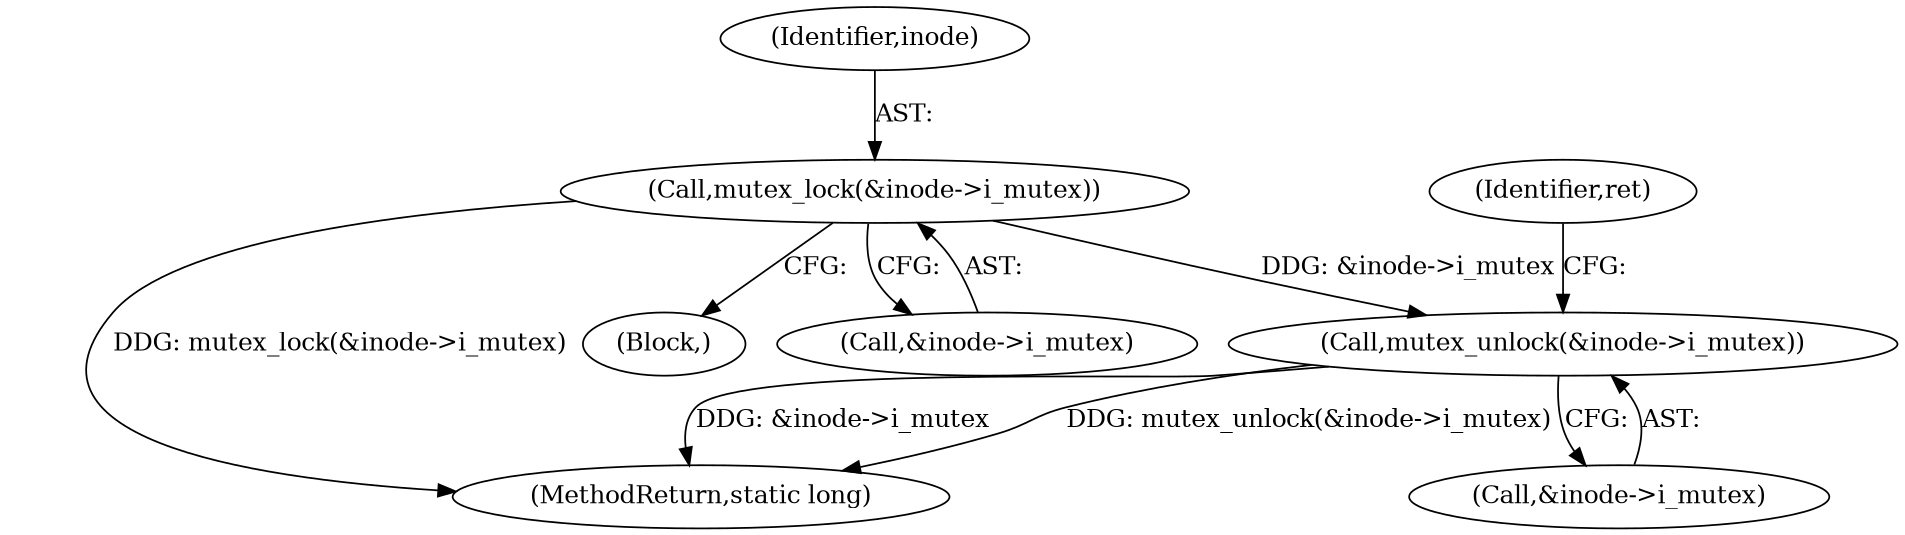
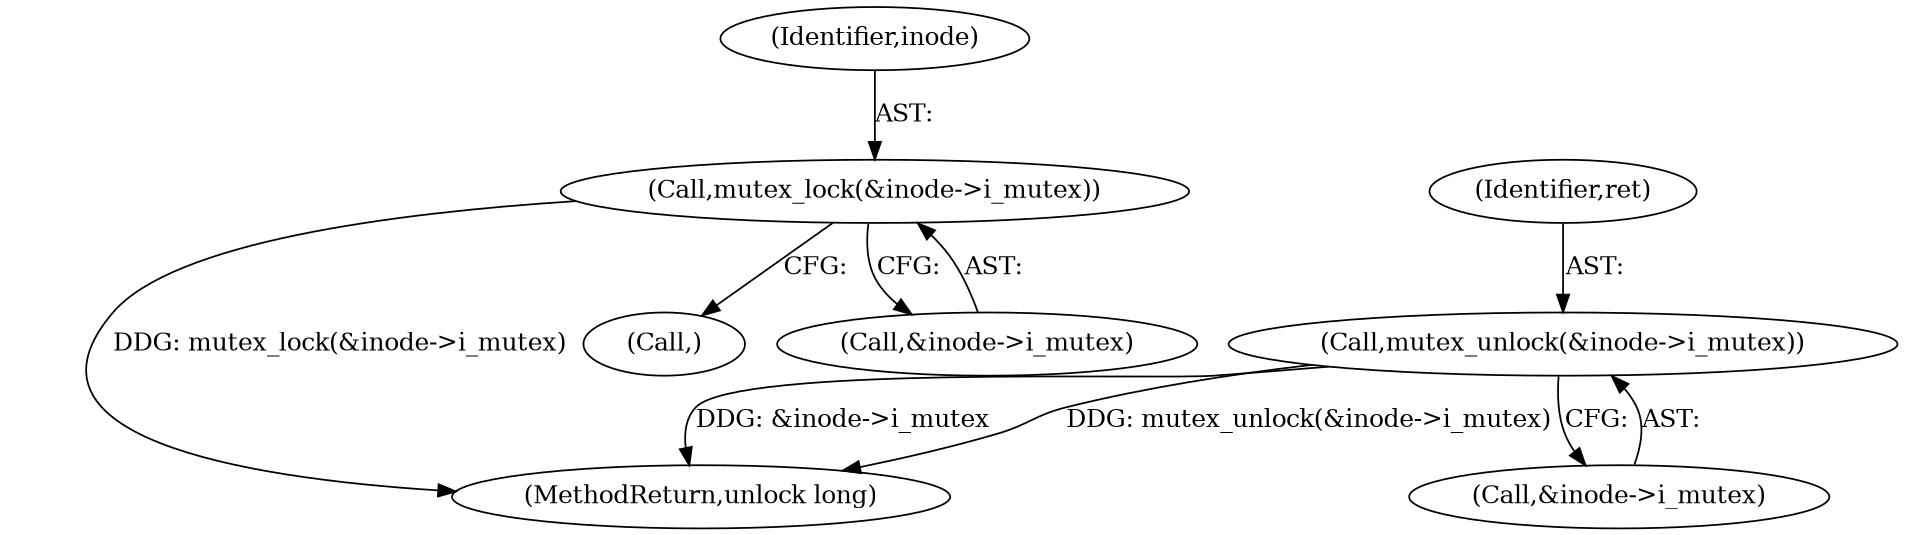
  digraph {
    n1 [label="(Call,mutex_unlock(&inode->i_mutex))"]
-   n2 [label="(MethodReturn,static long)"]
+   n2 [label="(MethodReturn,unlock long)"]
    n3 [label="(Call,&inode->i_mutex)"]
-   n4 [label="(Block,)"]
+   n4 [label="(Call,)"]
    n5 [label="(Call,mutex_lock(&inode->i_mutex))"]
    n6 [label="(Call,&inode->i_mutex)"]
    n7 [label="(Identifier,inode)"]
    n8 [label="(Identifier,ret)"]
    n1 -> n2 [label="DDG: mutex_unlock(&inode->i_mutex)"]
    n1 -> n2 [label="DDG: &inode->i_mutex"]
    n1 -> n3 [label="CFG: "]
    n3 -> n1 [label="AST: "]
-   n5 -> n1 [label="DDG: &inode->i_mutex"]
    n5 -> n2 [label="DDG: mutex_lock(&inode->i_mutex)"]
    n5 -> n4 [label="CFG: "]
    n5 -> n6 [label="CFG: "]
    n6 -> n5 [label="AST: "]
    n7 -> n5 [label="AST: "]
-   n8 -> n1 [label="CFG: "]
+   n8 -> n1 [label="AST: "]
  }
